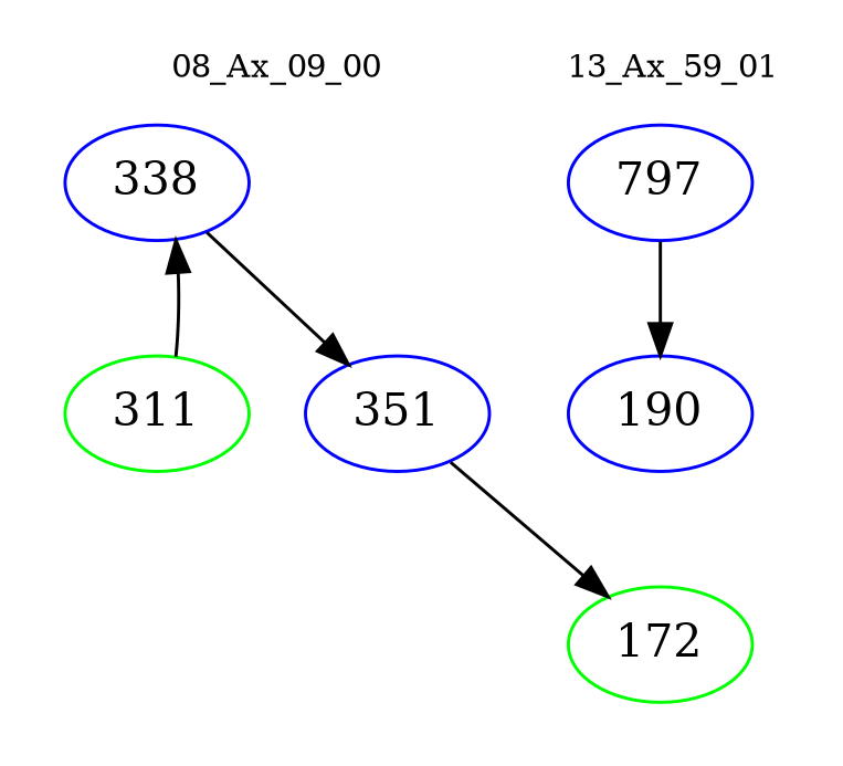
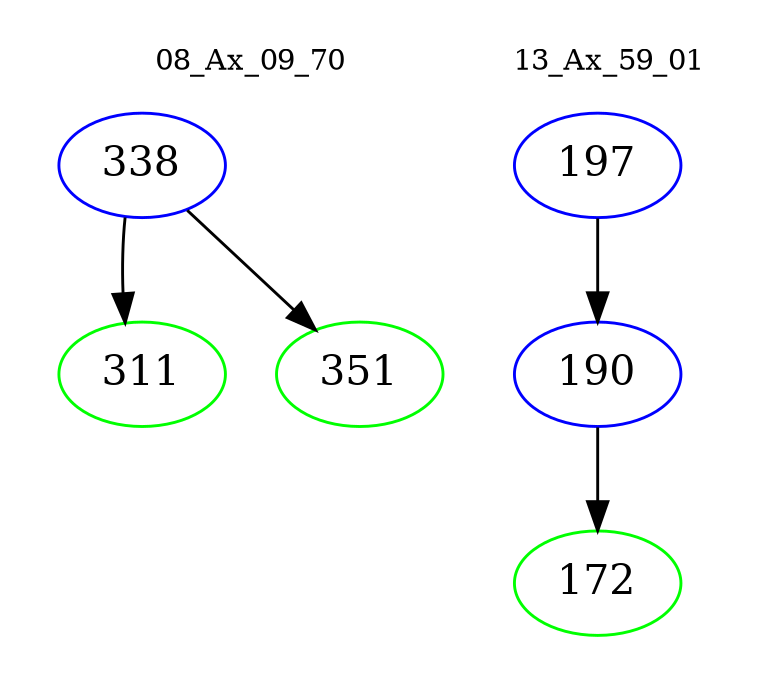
  digraph {
    node [color=blue]
    edge [color=black]
    n1 [label=338]
    n2 [color=green label=311]
-   n3 [label=351]
+   n3 [color=green label=351]
    n4 [label=190]
    n5 [color=green label=172]
-   n6 [label=797]
+   n6 [label=197]
    subgraph cluster_1 {
      color=white
      fontsize=10
-     label="08_Ax_09_00"
+     label="08_Ax_09_70"
      n1
      n2
      n3
    }
    subgraph cluster_2 {
      color=white
      fontsize=10
      label="13_Ax_59_01"
      n4
      n5
      n6
    }
-   n2 -> n1
+   n1 -> n2
    n1 -> n3
-   n3 -> n5
+   n4 -> n5
    n6 -> n4
  }
